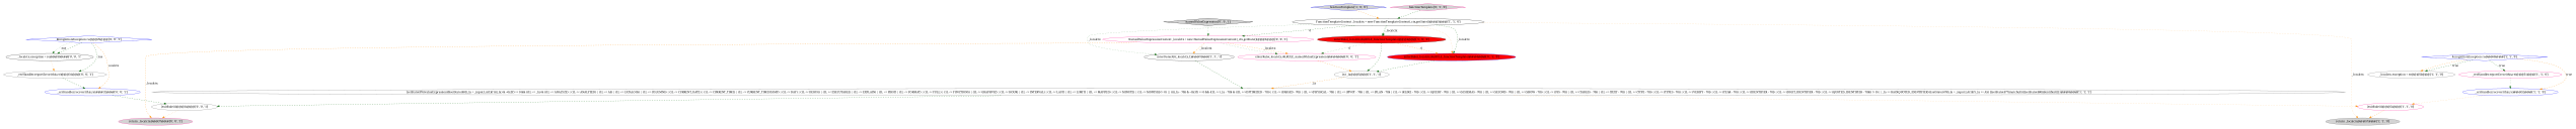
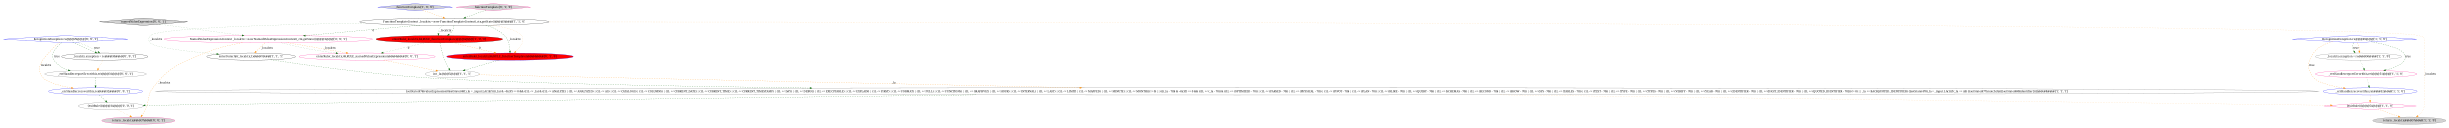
  digraph {
    fontname="Noto Serif"
    node [color=deeppink fillcolor=white fontname="Noto Serif" shape=ellipse style=filled]
    edge [color=darkgreen fontname="Noto Serif" style=dashed]
-   n1 [label="{exitRule()}@@@54@@@['1', '1', '0']"]
+   n1 [label="{exitRule()}@@@54@@@['1', '1', '0']" shape=diamond]
    n2 [color=gray40 fillcolor=lightgray label="return _localctx@@@57@@@['1', '1', '0']"]
    n3 [color=blue label="_errHandler.recover(this,re)@@@52@@@['1', '1', '0']"]
    n4 [color=black label="FunctionTemplateContext _localctx = new FunctionTemplateContext(_ctx,getState())@@@3@@@['1', '1', '0']"]
    n5 [label="NamedValueExpressionContext _localctx = new NamedValueExpressionContext(_ctx,getState())@@@3@@@['0', '0', '1']"]
    n6 [color=black fillcolor=red label="enterRule(_localctx,84,RULE_functionTemplate)@@@4@@@['1', '0', '0']"]
    n7 [color=blue fillcolor=red label="enterRule(_localctx,86,RULE_functionTemplate)@@@4@@@['0', '1', '0']"]
    n8 [color=black label="enterOuterAlt(_localctx,1)@@@7@@@['1', '1', '1']"]
    n9 [fillcolor=lightgray label="return _localctx@@@37@@@['0', '0', '1']"]
    n10 [label="enterRule(_localctx,48,RULE_namedValueExpression)@@@4@@@['0', '0', '1']"]
    n11 [color=gray40 label="int _la@@@5@@@['1', '1', '1']"]
    n12 [color=gray40 label="{setState(476)valueExpression(0)setState(481)_la = _input.LA(1)if ((((_la) & ~0x3f) == 0 && ((1L << _la) & ((1L << ANALYZE) | (1L << ANALYZED) | (1L << AS) | (1L << CATALOGS) | (1L << COLUMNS) | (1L << CURRENT_DATE) | (1L << CURRENT_TIME) | (1L << CURRENT_TIMESTAMP) | (1L << DAY) | (1L << DEBUG) | (1L << EXECUTABLE) | (1L << EXPLAIN) | (1L << FIRST) | (1L << FORMAT) | (1L << FULL) | (1L << FUNCTIONS) | (1L << GRAPHVIZ) | (1L << HOUR) | (1L << INTERVAL) | (1L << LAST) | (1L << LIMIT) | (1L << MAPPED) | (1L << MINUTE) | (1L << MONTH))) != 0) || ((((_la - 70)) & ~0x3f) == 0 && ((1L << (_la - 70)) & ((1L << (OPTIMIZED - 70)) | (1L << (PARSED - 70)) | (1L << (PHYSICAL - 70)) | (1L << (PIVOT - 70)) | (1L << (PLAN - 70)) | (1L << (RLIKE - 70)) | (1L << (QUERY - 70)) | (1L << (SCHEMAS - 70)) | (1L << (SECOND - 70)) | (1L << (SHOW - 70)) | (1L << (SYS - 70)) | (1L << (TABLES - 70)) | (1L << (TEXT - 70)) | (1L << (TYPE - 70)) | (1L << (TYPES - 70)) | (1L << (VERIFY - 70)) | (1L << (YEAR - 70)) | (1L << (IDENTIFIER - 70)) | (1L << (DIGIT_IDENTIFIER - 70)) | (1L << (QUOTED_IDENTIFIER - 70)))) != 0) || _la == BACKQUOTED_IDENTIFIER) {{setState(478)_la = _input.LA(1)if (_la == AS) {{setState(477)match(AS)}}setState(480)identifier()}}}@@@8@@@['1', '1', '1']"]
    n13 [color=blue fillcolor=lightgray label="functionTemplate['1', '0', '0']" shape=diamond]
    n14 [color=gray40 label="_errHandler.reportError(this,re)@@@31@@@['0', '0', '1']"]
    n15 [color=blue label="_errHandler.recover(this,re)@@@32@@@['0', '0', '1']"]
    n16 [color=gray40 label="{exitRule()}@@@34@@@['0', '0', '1']"]
    n17 [color=blue label="RecognitionException re@@@49@@@['1', '1', '0']" shape=diamond]
    n18 [color=gray40 label="_localctx.exception = re@@@50@@@['1', '1', '0']"]
    n19 [label="_errHandler.reportError(this,re)@@@51@@@['1', '1', '0']"]
    n20 [fillcolor=lightgray label="functionTemplate['0', '1', '0']" shape=diamond]
    n21 [color=black label="_localctx.exception = re@@@30@@@['0', '0', '1']"]
    n22 [color=black fillcolor=lightgray label="namedValueExpression['0', '0', '1']" shape=diamond]
    n23 [color=blue label="RecognitionException re@@@29@@@['0', '0', '1']" shape=diamond]
    n1 -> n2 [color=darkorange]
    n3 -> n1 [color=darkorange style=dotted]
    n4 -> n2 [color=darkorange label=_localctx style=dotted]
    n4 -> n5 [label=0]
    n4 -> n6 [label=_localctx style=dotted]
    n4 -> n6
    n4 -> n7 [label=_localctx]
    n4 -> n7 [color=darkorange style=dotted]
    n4 -> n8 [label=_localctx style=dotted]
    n5 -> n8 [color=darkorange label=_localctx]
    n5 -> n9 [color=darkorange label=_localctx]
    n5 -> n10 [color=darkorange label=_localctx]
    n5 -> n10 [style=dotted]
    n6 -> n7 [color=darkorange label=0]
    n6 -> n10 [label=0 style=dotted]
    n6 -> n11
    n7 -> n11
    n8 -> n12
    n10 -> n11 [color=darkorange]
    n11 -> n12 [color=darkorange label=_la]
    n12 -> n1 [color=darkorange style=dotted]
    n12 -> n16
    n13 -> n4 [color=darkorange]
    n14 -> n15
    n15 -> n16
    n16 -> n9 [color=darkorange style=dotted]
    n17 -> n3 [color=darkorange label=true]
    n17 -> n18 [label=true]
    n17 -> n18 [color=darkorange]
    n17 -> n19 [label=true]
+   n18 -> n19 [style=dotted]
    n19 -> n3 [style=dotted]
    n20 -> n4
    n21 -> n14 [color=darkorange style=dotted]
    n22 -> n5 [style=dotted]
    n23 -> n14 [label=true]
    n23 -> n15 [color=darkorange label=localctx]
    n23 -> n21
    n23 -> n21 [label=true style=dotted]
  }
